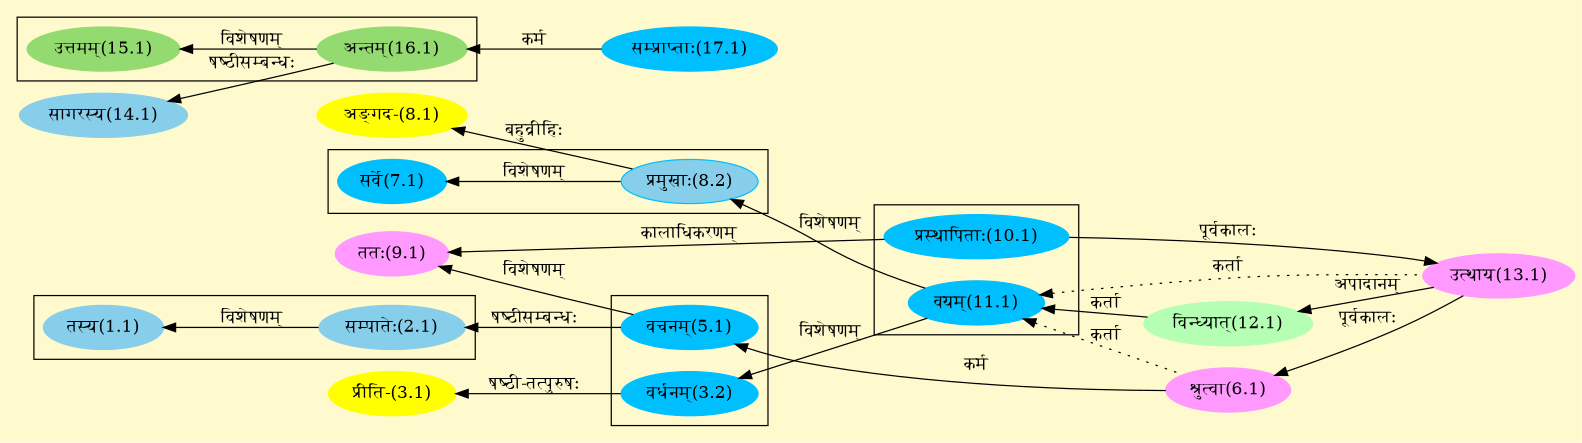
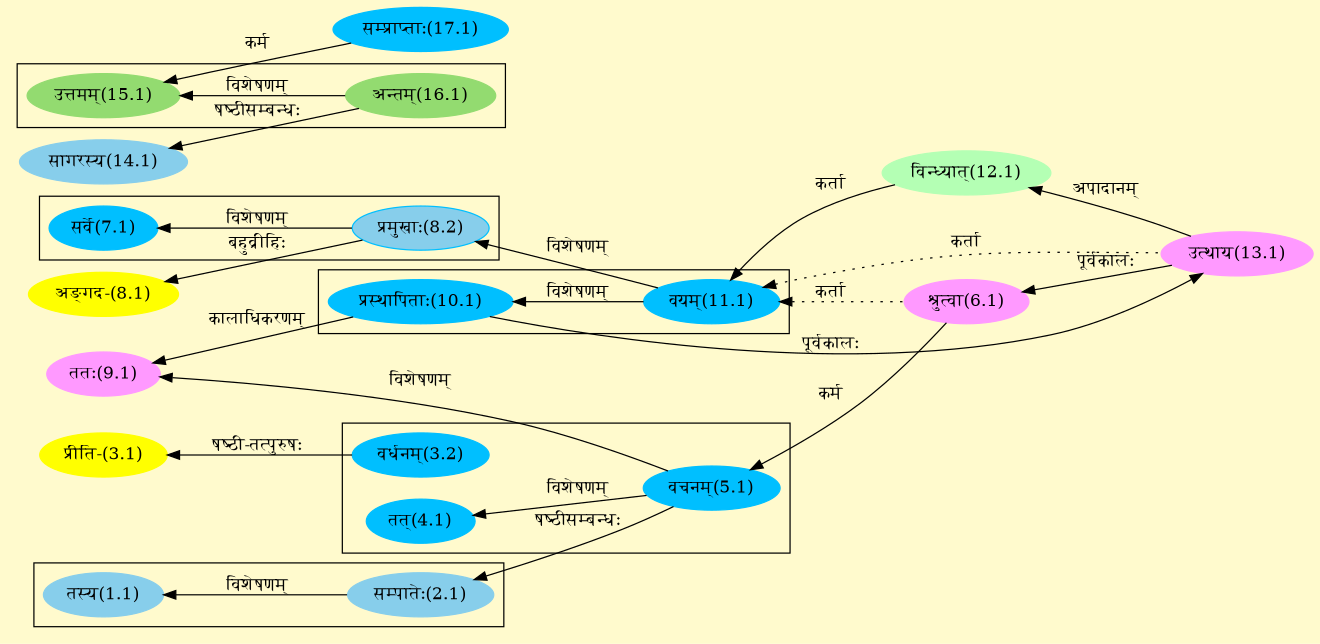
  digraph {
    bgcolor=lemonchiffon1
    compound=true
    rankdir=LR
    node [color="#00BFFF" style=filled]
    edge [dir=back]
    n1 [color="#87CEEB" label="तस्य(1.1)"]
    n2 [color="#87CEEB" label="सम्पातेः(2.1)"]
    n3 [label="वर्धनम्(3.2)"]
    n4 [label="वचनम्(5.1)"]
+   n5 [label="तत्(4.1)"]
    n6 [label="सर्वे(7.1)"]
    n7 [fillcolor="#87CEEB" label="प्रमुखाः(8.2)"]
    n8 [label="वयम्(11.1)"]
    n9 [label="प्रस्थापिताः(10.1)"]
    n10 [color="#93DB70" label="उत्तमम्(15.1)"]
    n11 [color="#93DB70" label="अन्तम्(16.1)"]
    n12 [color="#FF99FF" label="श्रुत्वा(6.1)"]
    n13 [color="#FF99FF" label="उत्थाय(13.1)"]
    n14 [color="#B4FFB4" label="विन्ध्यात्(12.1)"]
    n15 [label="सम्प्राप्ताः(17.1)"]
    n16 [color="#FFFF00" label="प्रीति-(3.1)"]
    n17 [color="#FFFF00" label="अङ्गद-(8.1)"]
    n18 [color="#FF99FF" label="ततः(9.1)"]
    n19 [color="#87CEEB" label="सागरस्य(14.1)"]
    subgraph cluster_1 {
      n1
      n2
    }
    subgraph cluster_2 {
      n3
      n4
+     n5
    }
    subgraph cluster_3 {
      n6
      n7
    }
    subgraph cluster_4 {
      n8
      n9
    }
    subgraph cluster_5 {
      n10
      n11
    }
    n1 -> n2 [label="विशेषणम्"]
    n2 -> n4 [label="षष्ठीसम्बन्धः"]
    n4 -> n12 [label="कर्म"]
+   n5 -> n4 [label="विशेषणम्"]
    n6 -> n7 [label="विशेषणम्"]
    n7 -> n8 [label="विशेषणम्"]
    n8 -> n12 [label="कर्ता" style=dotted]
    n8 -> n13 [label="कर्ता" style=dotted]
    n8 -> n14 [label="कर्ता"]
-   n3 -> n8 [label="विशेषणम्"]
+   n9 -> n8 [label="विशेषणम्"]
    n10 -> n11 [label="विशेषणम्"]
-   n11 -> n15 [label="कर्म"]
+   n10 -> n15 [label="कर्म"]
    n12 -> n13 [label="पूर्वकालः"]
    n13 -> n9 [label="पूर्वकालः"]
    n14 -> n13 [label="अपादानम्"]
    n16 -> n3 [label="षष्ठी-तत्पुरुषः"]
    n17 -> n7 [label="बहुव्रीहिः"]
    n18 -> n4 [label="विशेषणम्"]
    n18 -> n9 [label="कालाधिकरणम्"]
    n19 -> n11 [label="षष्ठीसम्बन्धः"]
  }
